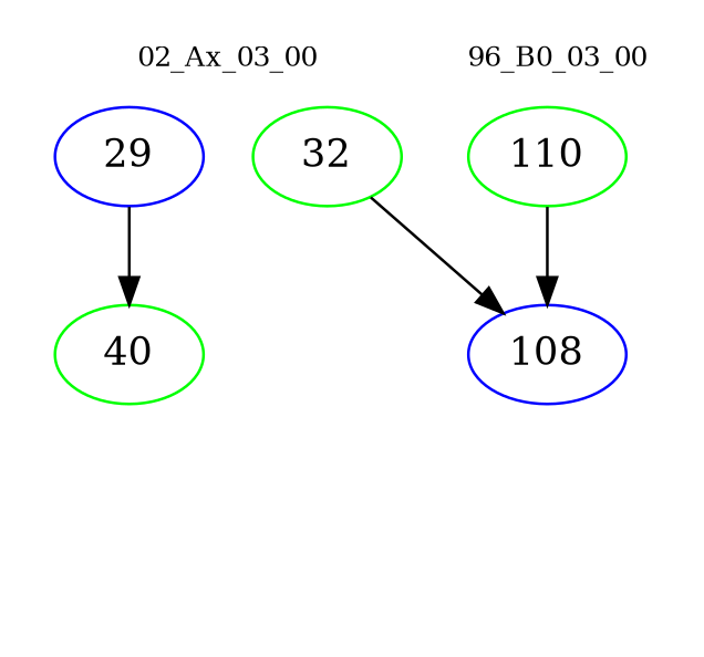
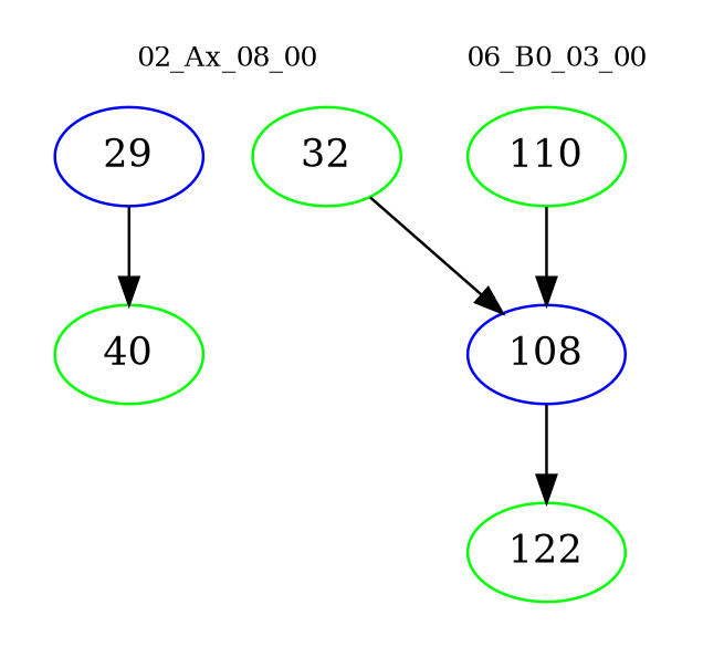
  digraph {
    node [color=green]
    edge [color=black]
    n1 [label=32]
    n2 [color=blue label=29]
    n3 [label=40]
    n4 [label=110]
    n5 [color=blue label=108]
+   n6 [label=122]
    subgraph cluster_1 {
      color=white
      fontsize=10
-     label="02_Ax_03_00"
+     label="02_Ax_08_00"
      n1
      n2
      n3
    }
    subgraph cluster_2 {
      color=white
      fontsize=10
-     label="96_B0_03_00"
+     label="06_B0_03_00"
      n4
      n5
+     n6
    }
    n1 -> n5
    n2 -> n3
    n4 -> n5
+   n5 -> n6
  }
